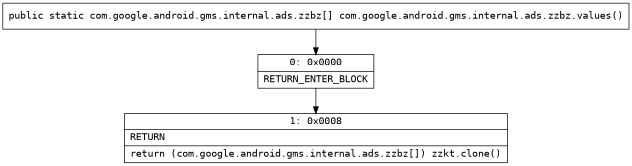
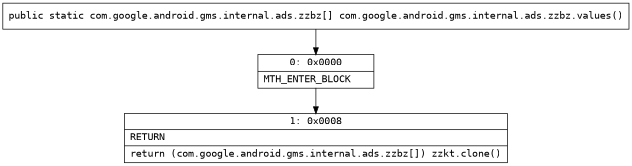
  digraph {
    fontname="DejaVu Sans Mono"
    node [shape=record fontname="DejaVu Sans Mono"]
    edge [fontname="DejaVu Sans Mono"]
-   n1 [label="{0\:\ 0x0000|RETURN_ENTER_BLOCK\l}"]
+   n1 [label="{0\:\ 0x0000|MTH_ENTER_BLOCK\l}"]
    n2 [label="{1\:\ 0x0008|RETURN\l|return (com.google.android.gms.internal.ads.zzbz[]) zzkt.clone()\l}"]
    n3 [label="{public static com.google.android.gms.internal.ads.zzbz[] com.google.android.gms.internal.ads.zzbz.values() }"]
    n1 -> n2
    n3 -> n1
  }
